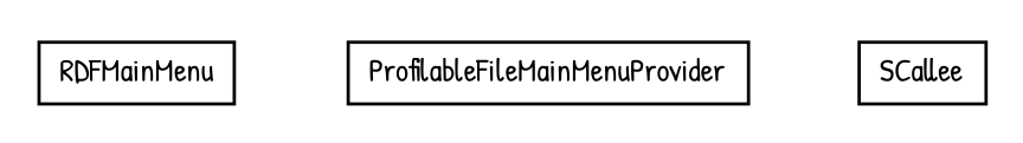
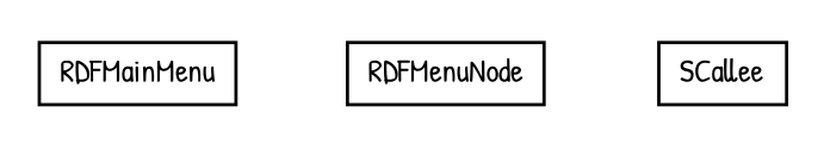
  digraph {
    nodesep=0.25
    ranksep=0.5
    fontname="Patrick Hand"
    node [fontcolor=black fontname="Patrick Hand" fontsize=10.0 shape=plaintext]
    n1 [label=<<table title="org.universAAL.ui.dm.userInteraction.mainMenu.profilable.RDFMainMenu" border="0" cellborder="1" cellspacing="0" cellpadding="2" port="p" href="./RDFMainMenu.html"> 		<tr><td><table border="0" cellspacing="0" cellpadding="1"> <tr><td align="center" balign="center"> RDFMainMenu </td></tr> 		</table></td></tr> 		</table>>]
-   n3 [label=<<table title="org.universAAL.ui.dm.userInteraction.mainMenu.profilable.ProfilableFileMainMenuProvider" border="0" cellborder="1" cellspacing="0" cellpadding="2" port="p" href="./ProfilableFileMainMenuProvider.html"> 		<tr><td><table border="0" cellspacing="0" cellpadding="1"> <tr><td align="center" balign="center"> ProfilableFileMainMenuProvider </td></tr> 		</table></td></tr> 		</table>>]
+   n2 [label=<<table title="org.universAAL.ui.dm.userInteraction.mainMenu.profilable.RDFMenuNode" border="0" cellborder="1" cellspacing="0" cellpadding="2" port="p" href="./RDFMenuNode.html"> 		<tr><td><table border="0" cellspacing="0" cellpadding="1"> <tr><td align="center" balign="center"> RDFMenuNode </td></tr> 		</table></td></tr> 		</table>>]
    n4 [label=<<table title="org.universAAL.ui.dm.userInteraction.mainMenu.profilable.SCallee" border="0" cellborder="1" cellspacing="0" cellpadding="2" port="p" href="./SCallee.html"> 		<tr><td><table border="0" cellspacing="0" cellpadding="1"> <tr><td align="center" balign="center"> SCallee </td></tr> 		</table></td></tr> 		</table>>]
  }
